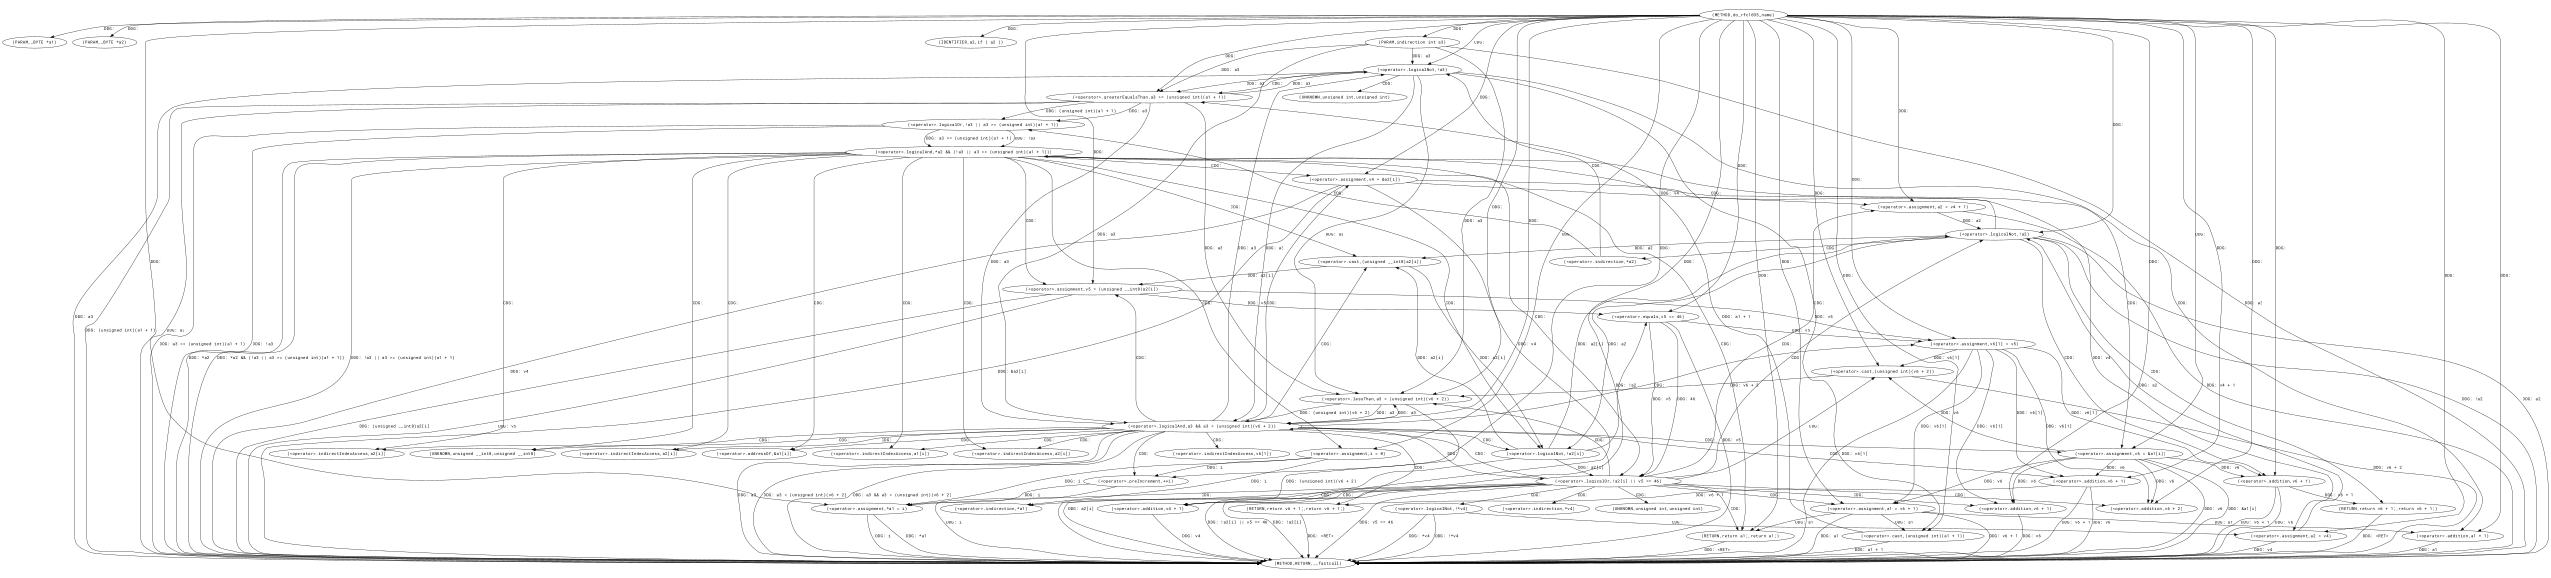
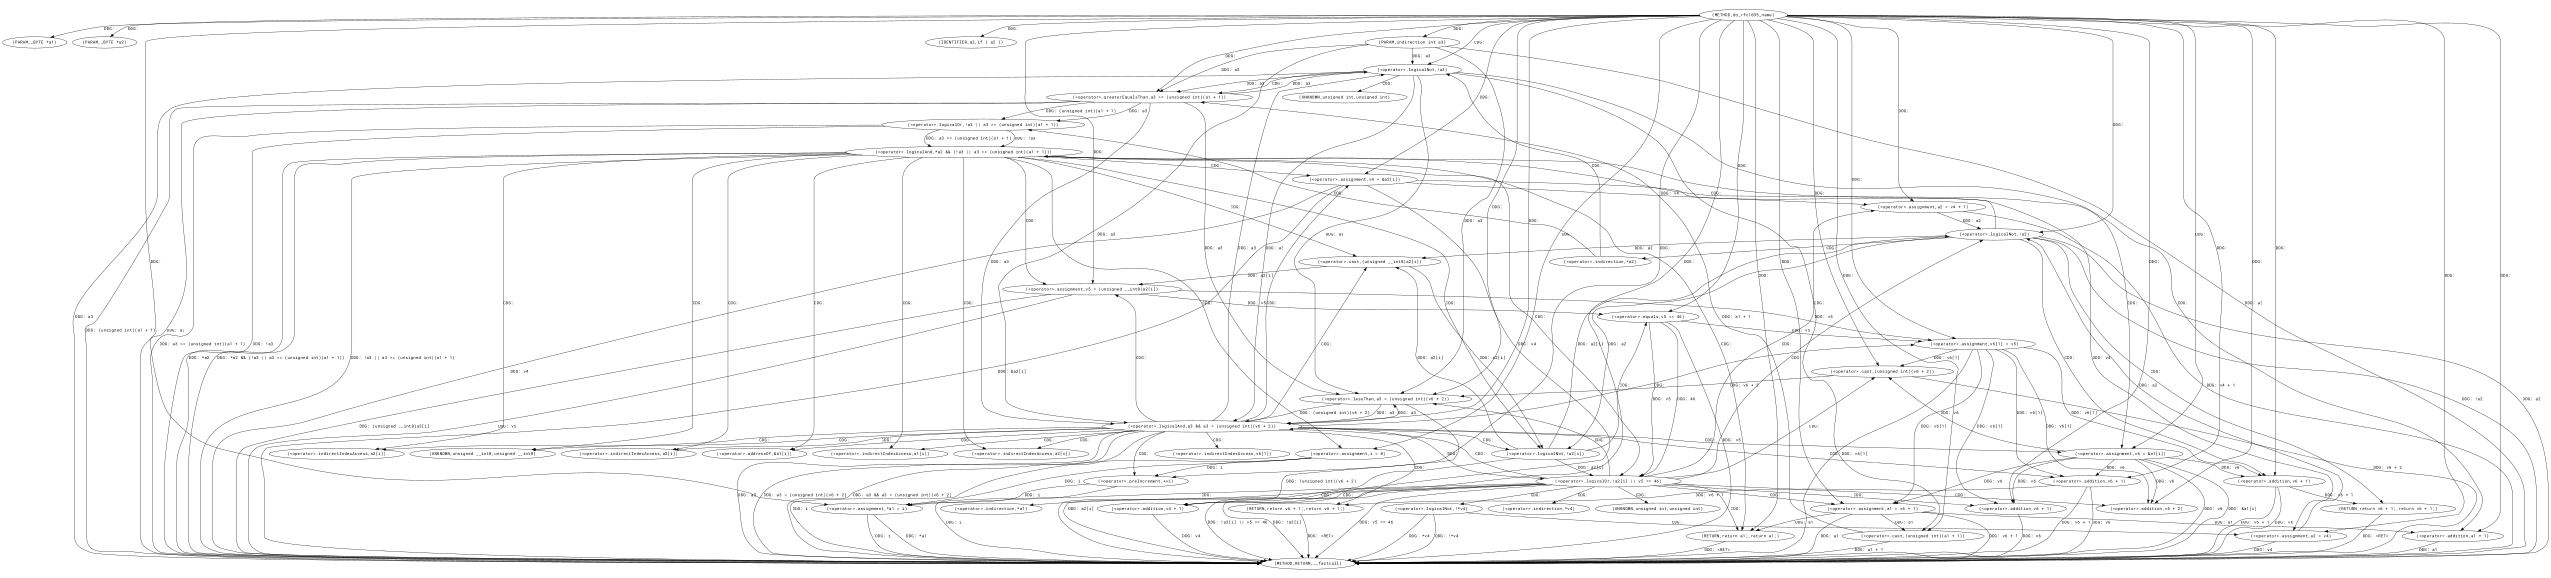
  digraph {
    fontname="Roboto Mono"
    node [fontname="Roboto Mono"]
    edge [fontname="Roboto Mono"]
    n1 [label="(METHOD,do_rfc1035_name)"]
    n2 [label="(PARAM,_BYTE *a1)"]
    n3 [label="(PARAM,_BYTE *a2)"]
    n4 [label="(PARAM,indirection int a3)"]
    n5 [label="(IDENTIFIER,a2,if ( a2 ))"]
    n6 [label="(<operator>.logicalNot,!a3)"]
    n7 [label="(<operator>.greaterEqualsThan,a3 >= (unsigned int)(a1 + 1))"]
    n8 [label="(<operator>.cast,(unsigned int)(a1 + 1))"]
    n9 [label="(<operator>.addition,a1 + 1)"]
    n10 [label="(<operator>.assignment,i = 0)"]
    n11 [label="(<operator>.preIncrement,++i)"]
    n12 [label="(<operator>.assignment,v4 = &a2[i])"]
    n13 [label="(<operator>.assignment,v5 = (unsigned __int8)a2[i])"]
    n14 [label="(<operator>.assignment,v6 = &a1[i])"]
    n15 [label="(<operator>.equals,v5 == 46)"]
    n16 [label="(<operator>.logicalAnd,a3 && a3 < (unsigned int)(v6 + 2))"]
    n17 [label="(<operator>.lessThan,a3 < (unsigned int)(v6 + 2))"]
    n18 [label="(<operator>.cast,(unsigned int)(v6 + 2))"]
    n19 [label="(<operator>.addition,v6 + 2)"]
    n20 [label="(<operator>.addition,v6 + 1)"]
    n21 [label="(<operator>.assignment,v6[1] = v5)"]
    n22 [label="(<operator>.assignment,*a1 = i)"]
    n23 [label="(<operator>.assignment,a2 = v4 + 1)"]
    n24 [label="(<operator>.addition,v4 + 1)"]
    n25 [label="(<operator>.assignment,a2 = v4)"]
    n26 [label="(<operator>.assignment,a1 = v6 + 1)"]
    n27 [label="(<operator>.addition,v6 + 1)"]
    n28 [label="(<operator>.logicalNot,!a2)"]
    n29 [label="(<operator>.addition,v6 + 1)"]
    n30 [label="(RETURN,return a1;,return a1;)"]
    n31 [label="(METHOD_RETURN,__fastcall)"]
    n32 [label="(UNKNOWN,unsigned int,unsigned int)"]
    n33 [label="(<operator>.logicalOr,!a3 || a3 >= (unsigned int)(a1 + 1))"]
    n34 [label="(<operator>.logicalOr,!a2[i] || v5 == 46)"]
    n35 [label="(<operator>.cast,(unsigned __int8)a2[i])"]
    n36 [label="(<operator>.logicalNot,!a2[i])"]
    n37 [label="(<operator>.indirectIndexAccess,a2[i])"]
    n38 [label="(UNKNOWN,unsigned __int8,unsigned __int8)"]
    n39 [label="(<operator>.indirectIndexAccess,a2[i])"]
    n40 [label="(<operator>.addressOf,&a1[i])"]
    n41 [label="(<operator>.indirectIndexAccess,a1[i])"]
    n42 [label="(<operator>.indirectIndexAccess,a2[i])"]
    n43 [label="(RETURN,return v6 + 1;,return v6 + 1;)"]
    n44 [label="(<operator>.indirectIndexAccess,v6[1])"]
    n45 [label="(<operator>.logicalAnd,*a2 && (!a3 || a3 >= (unsigned int)(a1 + 1)))"]
    n46 [label="(RETURN,return v6 + 1;,return v6 + 1;)"]
    n47 [label="(<operator>.indirection,*a2)"]
    n48 [label="(<operator>.logicalNot,!*v4)"]
    n49 [label="(UNKNOWN,unsigned int,unsigned int)"]
    n50 [label="(<operator>.indirection,*a1)"]
    n51 [label="(<operator>.indirection,*v4)"]
    n1 -> n2 [label="DDG: "]
    n1 -> n3 [label="DDG: "]
    n1 -> n4 [label="DDG: "]
    n1 -> n5 [label="DDG: "]
    n1 -> n6 [label="CDG: "]
    n1 -> n7 [label="DDG: "]
    n1 -> n8 [label="DDG: "]
    n1 -> n9 [label="DDG: "]
    n1 -> n10 [label="DDG: "]
    n1 -> n11 [label="DDG: "]
    n1 -> n12 [label="DDG: "]
    n1 -> n13 [label="DDG: "]
    n1 -> n14 [label="DDG: "]
    n1 -> n15 [label="DDG: "]
    n1 -> n16 [label="DDG: "]
    n1 -> n17 [label="DDG: "]
    n1 -> n18 [label="DDG: "]
    n1 -> n19 [label="DDG: "]
    n1 -> n20 [label="DDG: "]
    n1 -> n21 [label="DDG: "]
    n1 -> n22 [label="DDG: "]
    n1 -> n23 [label="DDG: "]
    n1 -> n24 [label="DDG: "]
    n1 -> n25 [label="DDG: "]
    n1 -> n26 [label="DDG: "]
    n1 -> n27 [label="DDG: "]
    n1 -> n28 [label="DDG: "]
    n1 -> n29 [label="DDG: "]
    n1 -> n30 [label="DDG: "]
    n4 -> n6 [label="DDG: a3"]
    n4 -> n7 [label="DDG: a3"]
    n4 -> n16 [label="DDG: a3"]
    n4 -> n17 [label="DDG: a3"]
    n4 -> n31 [label="DDG: a3"]
    n6 -> n7 [label="DDG: a3"]
    n6 -> n7 [label="CDG: "]
    n6 -> n8 [label="CDG: "]
    n6 -> n9 [label="CDG: "]
    n6 -> n16 [label="DDG: a3"]
    n6 -> n17 [label="DDG: a3"]
    n6 -> n31 [label="DDG: a3"]
    n6 -> n32 [label="CDG: "]
    n7 -> n6 [label="DDG: a3"]
    n7 -> n16 [label="DDG: a3"]
    n7 -> n17 [label="DDG: a3"]
    n7 -> n31 [label="DDG: (unsigned int)(a1 + 1)"]
    n7 -> n31 [label="DDG: a3"]
    n7 -> n33 [label="DDG: a3"]
    n7 -> n33 [label="DDG: (unsigned int)(a1 + 1)"]
    n8 -> n7 [label="DDG: a1 + 1"]
    n8 -> n31 [label="DDG: a1 + 1"]
    n9 -> n31 [label="DDG: a1"]
    n10 -> n11 [label="DDG: i"]
    n10 -> n22 [label="DDG: i"]
-   n10 -> n50 [label="DDG: i"]
+   n10 -> n31 [label="DDG: i"]
    n11 -> n22 [label="DDG: i"]
    n11 -> n31 [label="DDG: i"]
    n12 -> n23 [label="DDG: v4"]
    n12 -> n24 [label="DDG: v4"]
    n12 -> n25 [label="DDG: v4"]
    n12 -> n31 [label="DDG: &a2[i]"]
    n12 -> n31 [label="DDG: v4"]
    n13 -> n15 [label="DDG: v5"]
    n13 -> n21 [label="DDG: v5"]
    n13 -> n31 [label="DDG: (unsigned __int8)a2[i]"]
    n13 -> n31 [label="DDG: v5"]
    n14 -> n18 [label="DDG: v6"]
    n14 -> n19 [label="DDG: v6"]
    n14 -> n20 [label="DDG: v6"]
    n14 -> n26 [label="DDG: v6"]
    n14 -> n27 [label="DDG: v6"]
    n14 -> n29 [label="DDG: v6"]
    n14 -> n31 [label="DDG: v6"]
    n14 -> n31 [label="DDG: &a1[i]"]
    n15 -> n21 [label="DDG: v5"]
    n15 -> n31 [label="DDG: v5"]
    n15 -> n34 [label="DDG: v5"]
    n15 -> n34 [label="DDG: 46"]
    n16 -> n6 [label="DDG: a3"]
    n16 -> n11 [label="CDG: "]
    n16 -> n12 [label="CDG: "]
    n16 -> n13 [label="CDG: "]
    n16 -> n14 [label="CDG: "]
    n16 -> n17 [label="DDG: a3"]
    n16 -> n20 [label="CDG: "]
    n16 -> n21 [label="CDG: "]
    n16 -> n31 [label="DDG: a3"]
    n16 -> n31 [label="DDG: a3 < (unsigned int)(v6 + 2)"]
    n16 -> n31 [label="DDG: a3 && a3 < (unsigned int)(v6 + 2)"]
    n16 -> n34 [label="DDG: "]
    n16 -> n35 [label="CDG: "]
    n16 -> n36 [label="CDG: "]
    n16 -> n37 [label="CDG: "]
    n16 -> n38 [label="CDG: "]
    n16 -> n39 [label="CDG: "]
    n16 -> n40 [label="CDG: "]
    n16 -> n41 [label="CDG: "]
    n16 -> n42 [label="CDG: "]
    n16 -> n43 [label="CDG: "]
    n16 -> n44 [label="CDG: "]
    n17 -> n16 [label="DDG: a3"]
    n17 -> n16 [label="DDG: (unsigned int)(v6 + 2)"]
    n17 -> n31 [label="DDG: (unsigned int)(v6 + 2)"]
    n18 -> n17 [label="DDG: v6 + 2"]
    n18 -> n31 [label="DDG: v6 + 2"]
    n20 -> n31 [label="DDG: v6"]
    n20 -> n31 [label="DDG: v6 + 1"]
    n20 -> n43 [label="DDG: v6 + 1"]
    n21 -> n18 [label="DDG: v6[1]"]
    n21 -> n19 [label="DDG: v6[1]"]
    n21 -> n20 [label="DDG: v6[1]"]
    n21 -> n26 [label="DDG: v6[1]"]
    n21 -> n27 [label="DDG: v6[1]"]
    n21 -> n29 [label="DDG: v6[1]"]
    n21 -> n31 [label="DDG: v6[1]"]
    n22 -> n31 [label="DDG: i"]
    n22 -> n31 [label="DDG: *a1"]
    n23 -> n28 [label="DDG: a2"]
    n23 -> n31 [label="DDG: v4 + 1"]
    n24 -> n31 [label="DDG: v4"]
    n25 -> n28 [label="DDG: a2"]
    n25 -> n31 [label="DDG: v4"]
    n26 -> n8 [label="DDG: a1"]
    n26 -> n9 [label="DDG: a1"]
    n26 -> n30 [label="DDG: a1"]
    n26 -> n31 [label="DDG: v6 + 1"]
    n26 -> n31 [label="DDG: a1"]
    n27 -> n31 [label="DDG: v6"]
    n28 -> n29 [label="CDG: "]
    n28 -> n31 [label="DDG: !a2"]
    n28 -> n31 [label="DDG: a2"]
    n28 -> n35 [label="DDG: a2"]
    n28 -> n36 [label="DDG: a2"]
    n28 -> n45 [label="CDG: "]
    n28 -> n46 [label="CDG: "]
    n28 -> n47 [label="CDG: "]
    n29 -> n31 [label="DDG: v6 + 1"]
    n29 -> n31 [label="DDG: v6"]
    n29 -> n46 [label="DDG: v6 + 1"]
    n30 -> n31 [label="DDG: <RET>"]
    n33 -> n31 [label="DDG: a3 >= (unsigned int)(a1 + 1)"]
    n33 -> n31 [label="DDG: !a3"]
    n33 -> n45 [label="DDG: !a3"]
    n33 -> n45 [label="DDG: a3 >= (unsigned int)(a1 + 1)"]
    n34 -> n16 [label="CDG: "]
    n34 -> n17 [label="CDG: "]
    n34 -> n18 [label="CDG: "]
    n34 -> n19 [label="CDG: "]
    n34 -> n22 [label="CDG: "]
    n34 -> n23 [label="CDG: "]
    n34 -> n24 [label="CDG: "]
    n34 -> n26 [label="CDG: "]
    n34 -> n27 [label="CDG: "]
    n34 -> n28 [label="CDG: "]
    n34 -> n30 [label="CDG: "]
    n34 -> n31 [label="DDG: !a2[i] || v5 == 46"]
    n34 -> n31 [label="DDG: !a2[i]"]
    n34 -> n31 [label="DDG: v5 == 46"]
    n34 -> n48 [label="CDG: "]
    n34 -> n49 [label="CDG: "]
    n34 -> n50 [label="CDG: "]
    n34 -> n51 [label="CDG: "]
    n35 -> n13 [label="DDG: a2[i]"]
    n35 -> n36 [label="DDG: a2[i]"]
-   n36 -> n15 [label="DDG: !a2"]
+   n36 -> n15 [label="CDG: "]
    n36 -> n28 [label="DDG: a2[i]"]
    n36 -> n31 [label="DDG: a2[i]"]
    n36 -> n34 [label="DDG: a2[i]"]
    n36 -> n35 [label="DDG: a2[i]"]
    n43 -> n31 [label="DDG: <RET>"]
    n45 -> n10 [label="CDG: "]
    n45 -> n12 [label="CDG: "]
    n45 -> n13 [label="CDG: "]
    n45 -> n14 [label="CDG: "]
    n45 -> n30 [label="CDG: "]
    n45 -> n31 [label="DDG: *a2"]
    n45 -> n31 [label="DDG: *a2 && (!a3 || a3 >= (unsigned int)(a1 + 1))"]
    n45 -> n31 [label="DDG: !a3 || a3 >= (unsigned int)(a1 + 1)"]
    n45 -> n34 [label="CDG: "]
    n45 -> n35 [label="CDG: "]
    n45 -> n36 [label="CDG: "]
    n45 -> n37 [label="CDG: "]
    n45 -> n38 [label="CDG: "]
    n45 -> n39 [label="CDG: "]
    n45 -> n40 [label="CDG: "]
    n45 -> n41 [label="CDG: "]
    n45 -> n42 [label="CDG: "]
    n46 -> n31 [label="DDG: <RET>"]
    n47 -> n6 [label="CDG: "]
    n47 -> n33 [label="CDG: "]
    n48 -> n25 [label="CDG: "]
    n48 -> n31 [label="DDG: *v4"]
    n48 -> n31 [label="DDG: !*v4"]
  }
